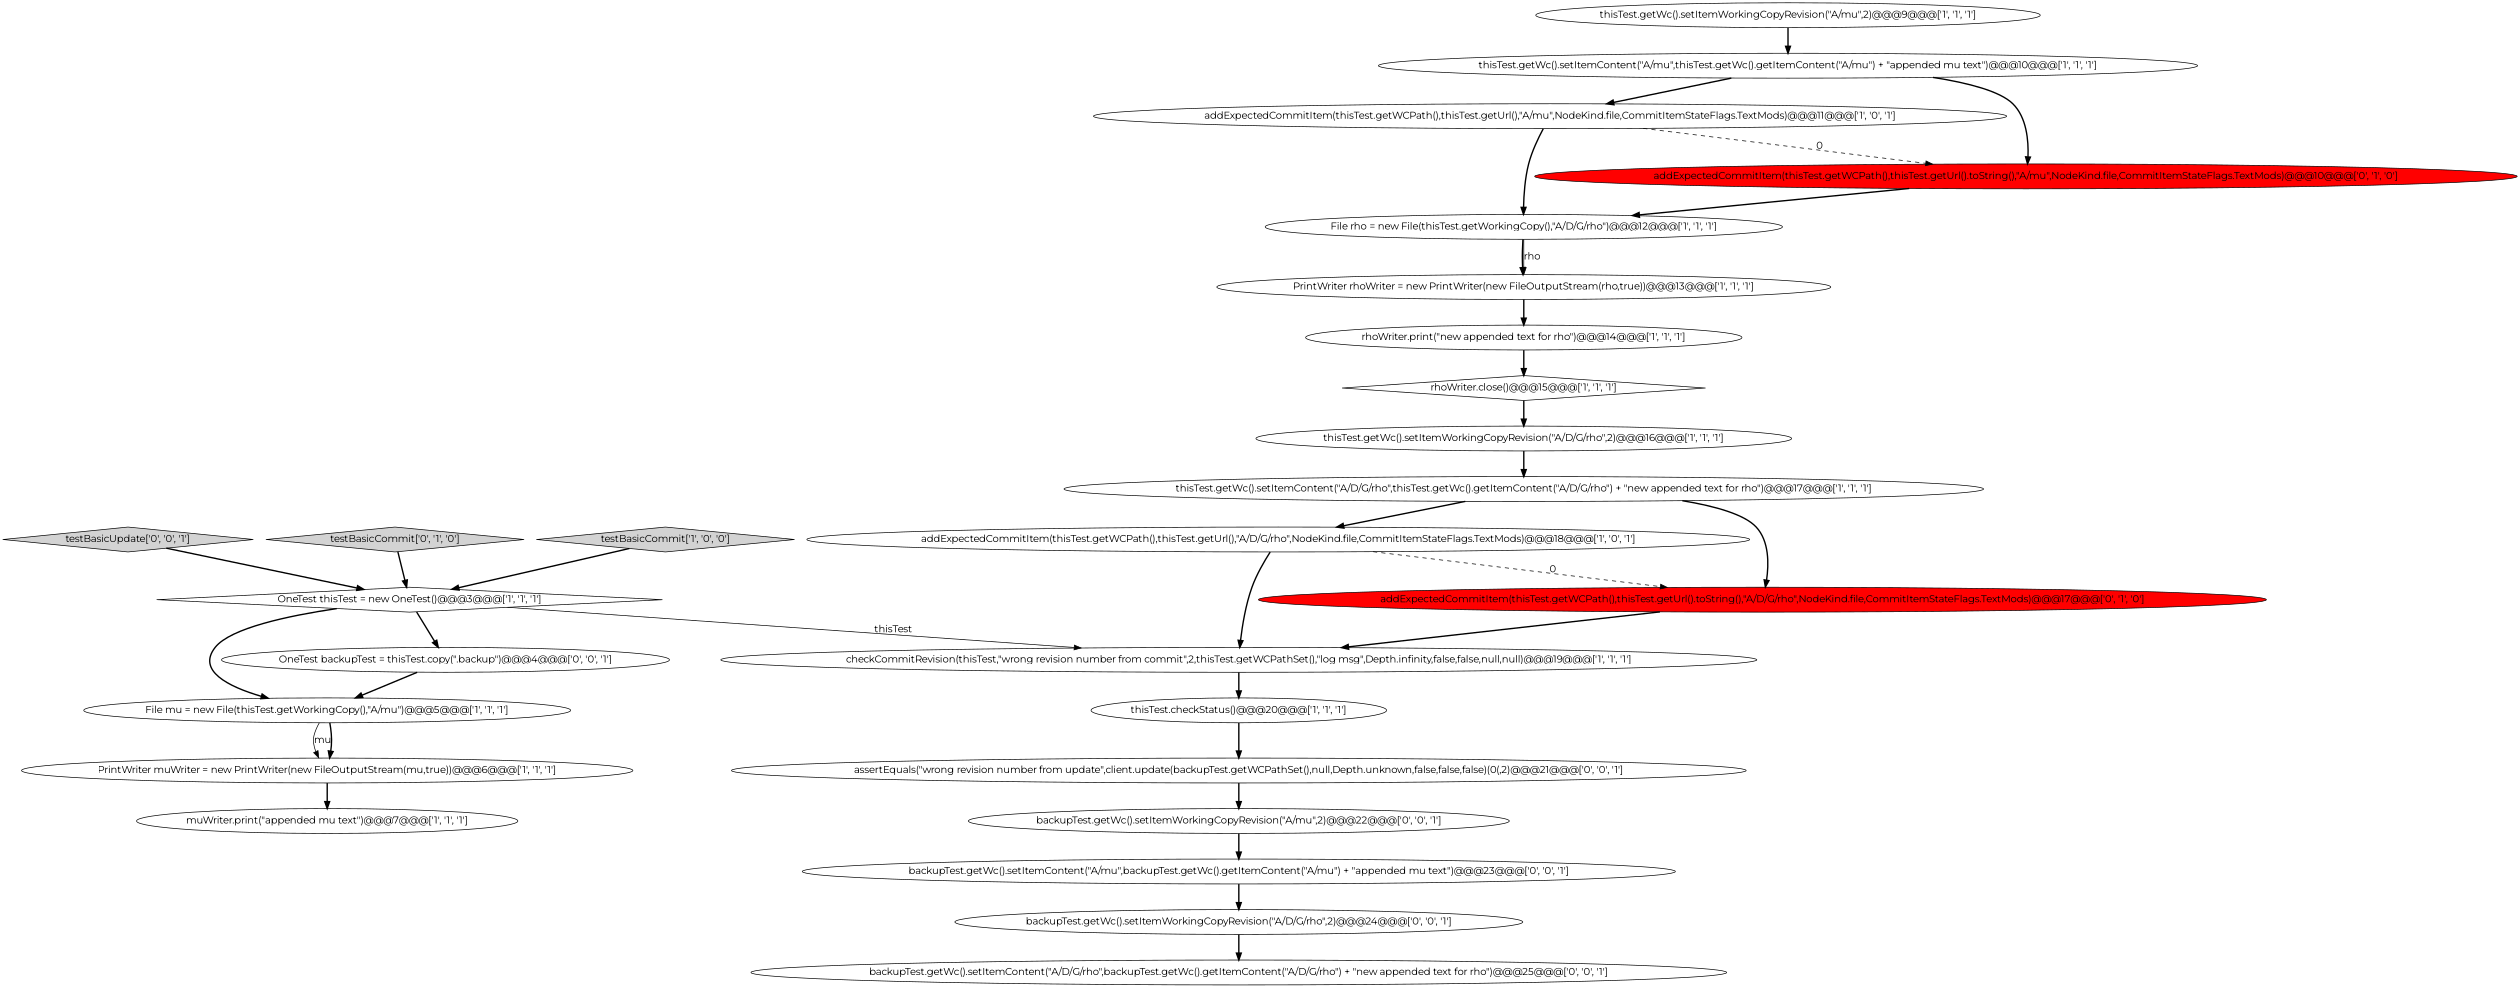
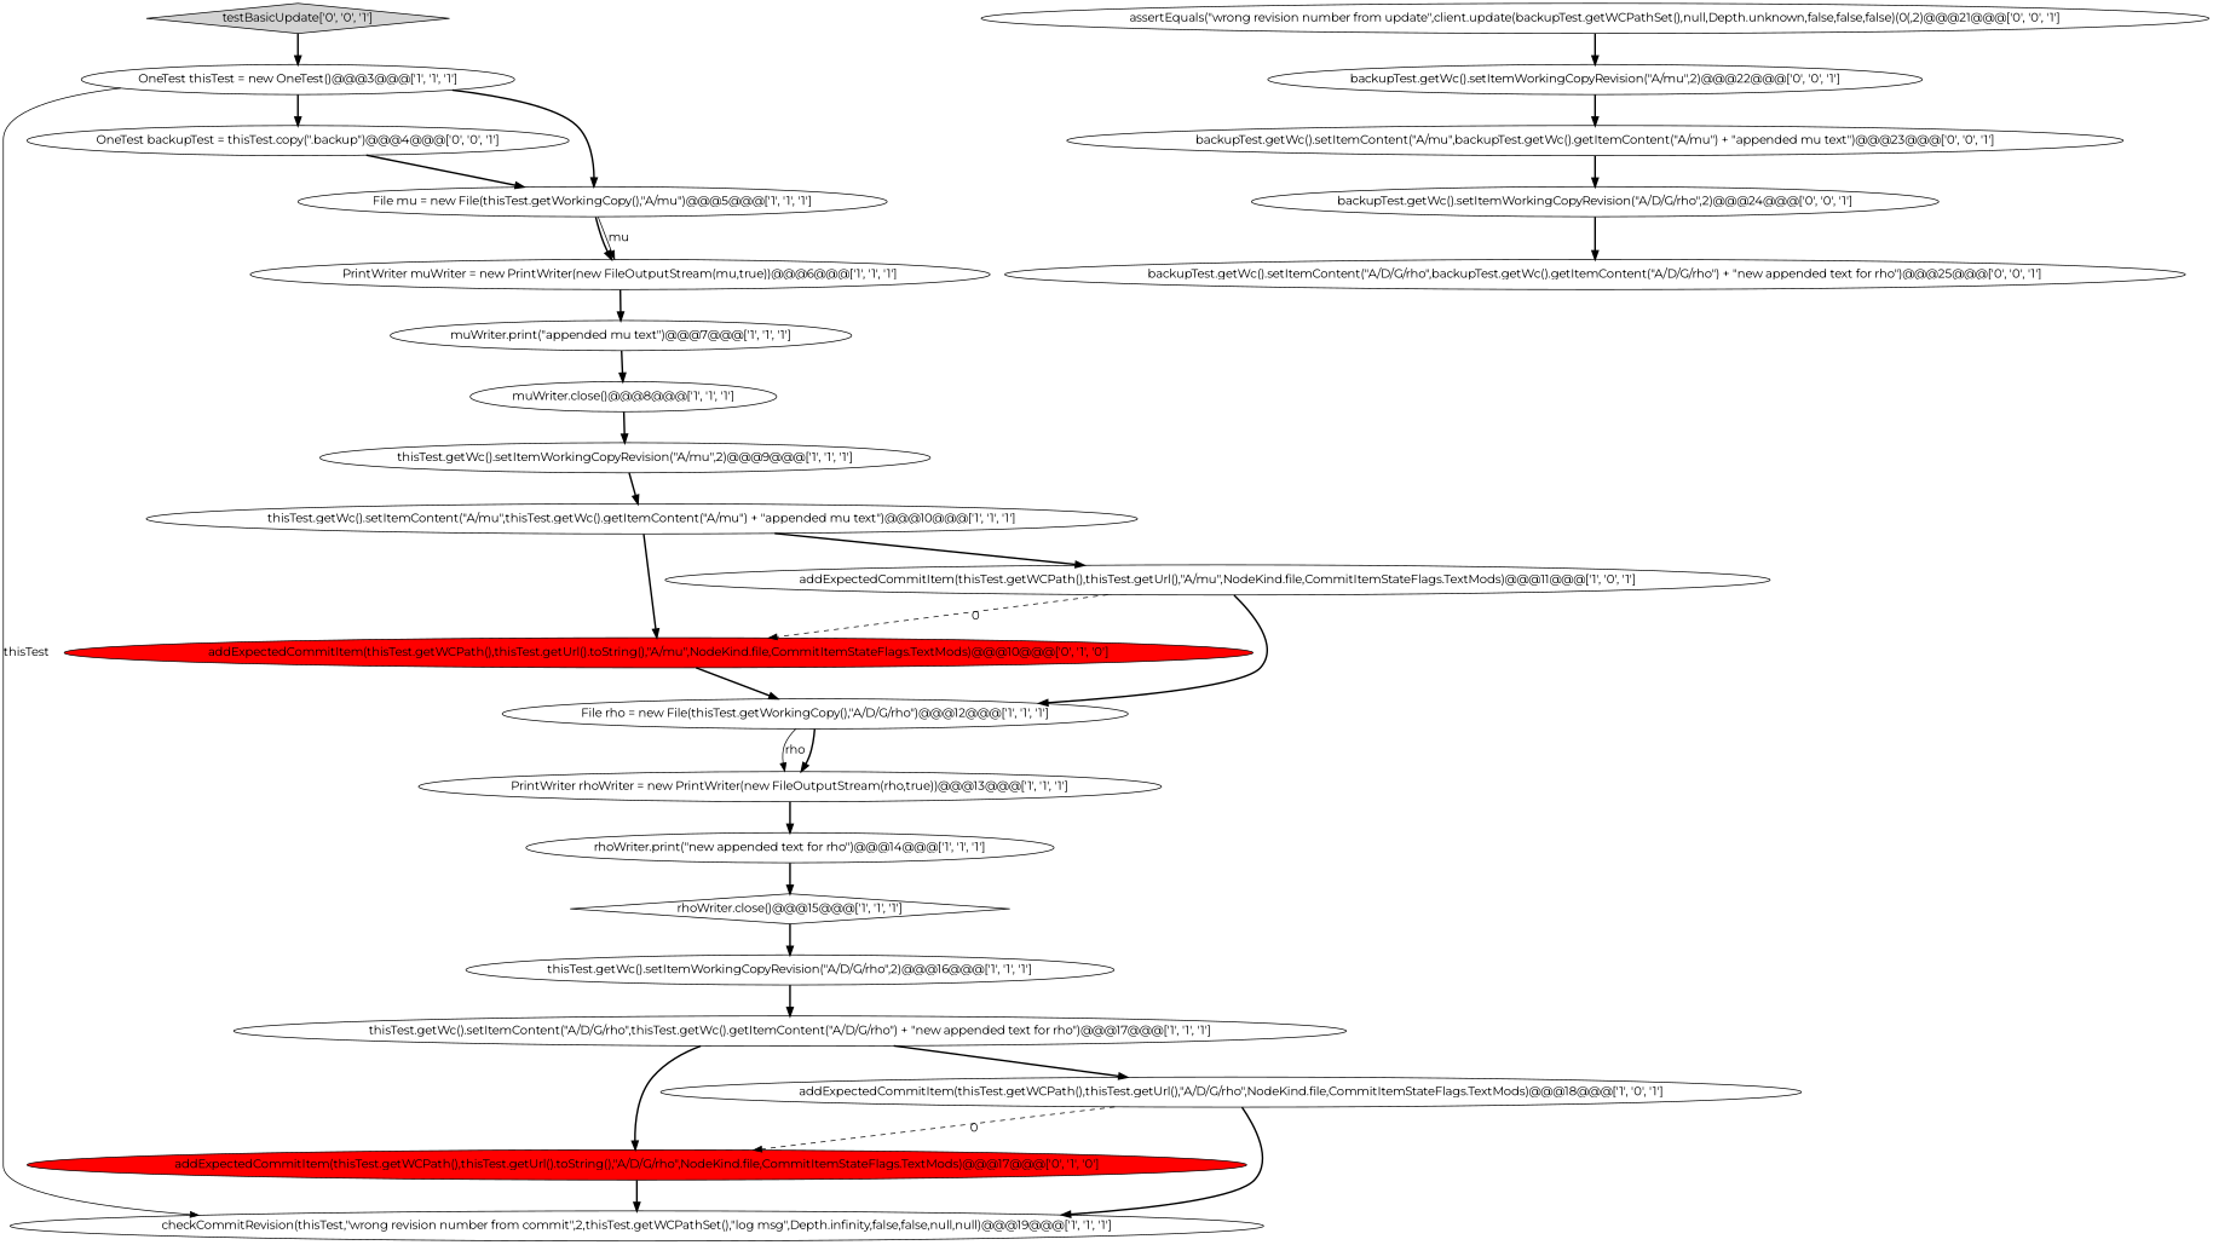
  digraph {
    fontname=Montserrat
    node [fillcolor=white fontname=Montserrat shape=ellipse style=filled]
    edge [fontname=Montserrat style=bold]
    n1 [label="checkCommitRevision(thisTest,\"wrong revision number from commit\",2,thisTest.getWCPathSet(),\"log msg\",Depth.infinity,false,false,null,null)@@@19@@@['1', '1', '1']"]
-   n2 [label="thisTest.checkStatus()@@@20@@@['1', '1', '1']"]
    n3 [label="assertEquals(\"wrong revision number from update\",client.update(backupTest.getWCPathSet(),null,Depth.unknown,false,false,false)(0(,2)@@@21@@@['0', '0', '1']"]
-   n4 [label="OneTest thisTest = new OneTest()@@@3@@@['1', '1', '1']" shape=diamond]
+   n4 [label="OneTest thisTest = new OneTest()@@@3@@@['1', '1', '1']"]
    n5 [label="OneTest backupTest = thisTest.copy(\".backup\")@@@4@@@['0', '0', '1']"]
    n6 [label="File mu = new File(thisTest.getWorkingCopy(),\"A/mu\")@@@5@@@['1', '1', '1']"]
    n7 [label="PrintWriter muWriter = new PrintWriter(new FileOutputStream(mu,true))@@@6@@@['1', '1', '1']"]
    n8 [label="backupTest.getWc().setItemWorkingCopyRevision(\"A/mu\",2)@@@22@@@['0', '0', '1']"]
    n9 [label="backupTest.getWc().setItemContent(\"A/mu\",backupTest.getWc().getItemContent(\"A/mu\") + \"appended mu text\")@@@23@@@['0', '0', '1']"]
    n10 [fillcolor=lightgray label="testBasicUpdate['0', '0', '1']" shape=diamond]
    n11 [label="thisTest.getWc().setItemWorkingCopyRevision(\"A/mu\",2)@@@9@@@['1', '1', '1']"]
    n12 [label="thisTest.getWc().setItemContent(\"A/mu\",thisTest.getWc().getItemContent(\"A/mu\") + \"appended mu text\")@@@10@@@['1', '1', '1']"]
    n13 [label="addExpectedCommitItem(thisTest.getWCPath(),thisTest.getUrl(),\"A/mu\",NodeKind.file,CommitItemStateFlags.TextMods)@@@11@@@['1', '0', '1']"]
    n14 [fillcolor=red label="addExpectedCommitItem(thisTest.getWCPath(),thisTest.getUrl().toString(),\"A/mu\",NodeKind.file,CommitItemStateFlags.TextMods)@@@10@@@['0', '1', '0']"]
    n15 [label="File rho = new File(thisTest.getWorkingCopy(),\"A/D/G/rho\")@@@12@@@['1', '1', '1']"]
    n16 [label="PrintWriter rhoWriter = new PrintWriter(new FileOutputStream(rho,true))@@@13@@@['1', '1', '1']"]
    n17 [label="rhoWriter.print(\"new appended text for rho\")@@@14@@@['1', '1', '1']"]
+   n18 [label="muWriter.close()@@@8@@@['1', '1', '1']"]
    n19 [label="muWriter.print(\"appended mu text\")@@@7@@@['1', '1', '1']"]
    n20 [label="rhoWriter.close()@@@15@@@['1', '1', '1']" shape=diamond]
    n21 [label="thisTest.getWc().setItemWorkingCopyRevision(\"A/D/G/rho\",2)@@@16@@@['1', '1', '1']"]
-   n22 [fillcolor=lightgray label="testBasicCommit['0', '1', '0']" shape=diamond]
    n23 [label="backupTest.getWc().setItemContent(\"A/D/G/rho\",backupTest.getWc().getItemContent(\"A/D/G/rho\") + \"new appended text for rho\")@@@25@@@['0', '0', '1']"]
    n24 [label="backupTest.getWc().setItemWorkingCopyRevision(\"A/D/G/rho\",2)@@@24@@@['0', '0', '1']"]
    n25 [label="addExpectedCommitItem(thisTest.getWCPath(),thisTest.getUrl(),\"A/D/G/rho\",NodeKind.file,CommitItemStateFlags.TextMods)@@@18@@@['1', '0', '1']"]
    n26 [fillcolor=red label="addExpectedCommitItem(thisTest.getWCPath(),thisTest.getUrl().toString(),\"A/D/G/rho\",NodeKind.file,CommitItemStateFlags.TextMods)@@@17@@@['0', '1', '0']"]
-   n27 [fillcolor=lightgray label="testBasicCommit['1', '0', '0']" shape=diamond]
    n28 [label="thisTest.getWc().setItemContent(\"A/D/G/rho\",thisTest.getWc().getItemContent(\"A/D/G/rho\") + \"new appended text for rho\")@@@17@@@['1', '1', '1']"]
-   n1 -> n2
-   n2 -> n3
    n3 -> n8
    n4 -> n1 [label=thisTest style=solid]
    n4 -> n5
    n4 -> n6
    n5 -> n6
    n6 -> n7 [label=mu style=solid]
    n6 -> n7
    n7 -> n19
    n8 -> n9
    n9 -> n24
    n10 -> n4
    n11 -> n12
    n12 -> n13
    n12 -> n14
    n13 -> n14 [label=0 style=dashed]
    n13 -> n15
    n14 -> n15
    n15 -> n16
    n15 -> n16 [label=rho style=solid]
    n16 -> n17
    n17 -> n20
+   n18 -> n11
+   n19 -> n18
    n20 -> n21
    n21 -> n28
-   n22 -> n4
    n24 -> n23
    n25 -> n1
    n25 -> n26 [label=0 style=dashed]
    n26 -> n1
-   n27 -> n4
    n28 -> n25
    n28 -> n26
  }
